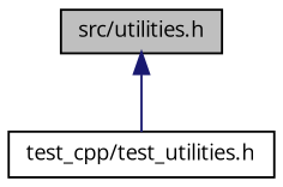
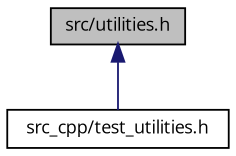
  digraph {
    fontname="Open Sans"
    node [color=black fontname="Open Sans" fontsize=10 shape=record style=filled]
    n1 [fillcolor=grey75 fontcolor=black height=0.2 label="src/utilities.h" width=0.4]
-   n2 [fillcolor=white height=0.2 label="test_cpp/test_utilities.h" width=0.4]
+   n2 [fillcolor=white height=0.2 label="src_cpp/test_utilities.h" width=0.4]
    n1 -> n2 [color=midnightblue dir=back fontname="Open Sans" fontsize=10 labelfontname=Helvetica labelfontsize=10 style=solid]
  }
